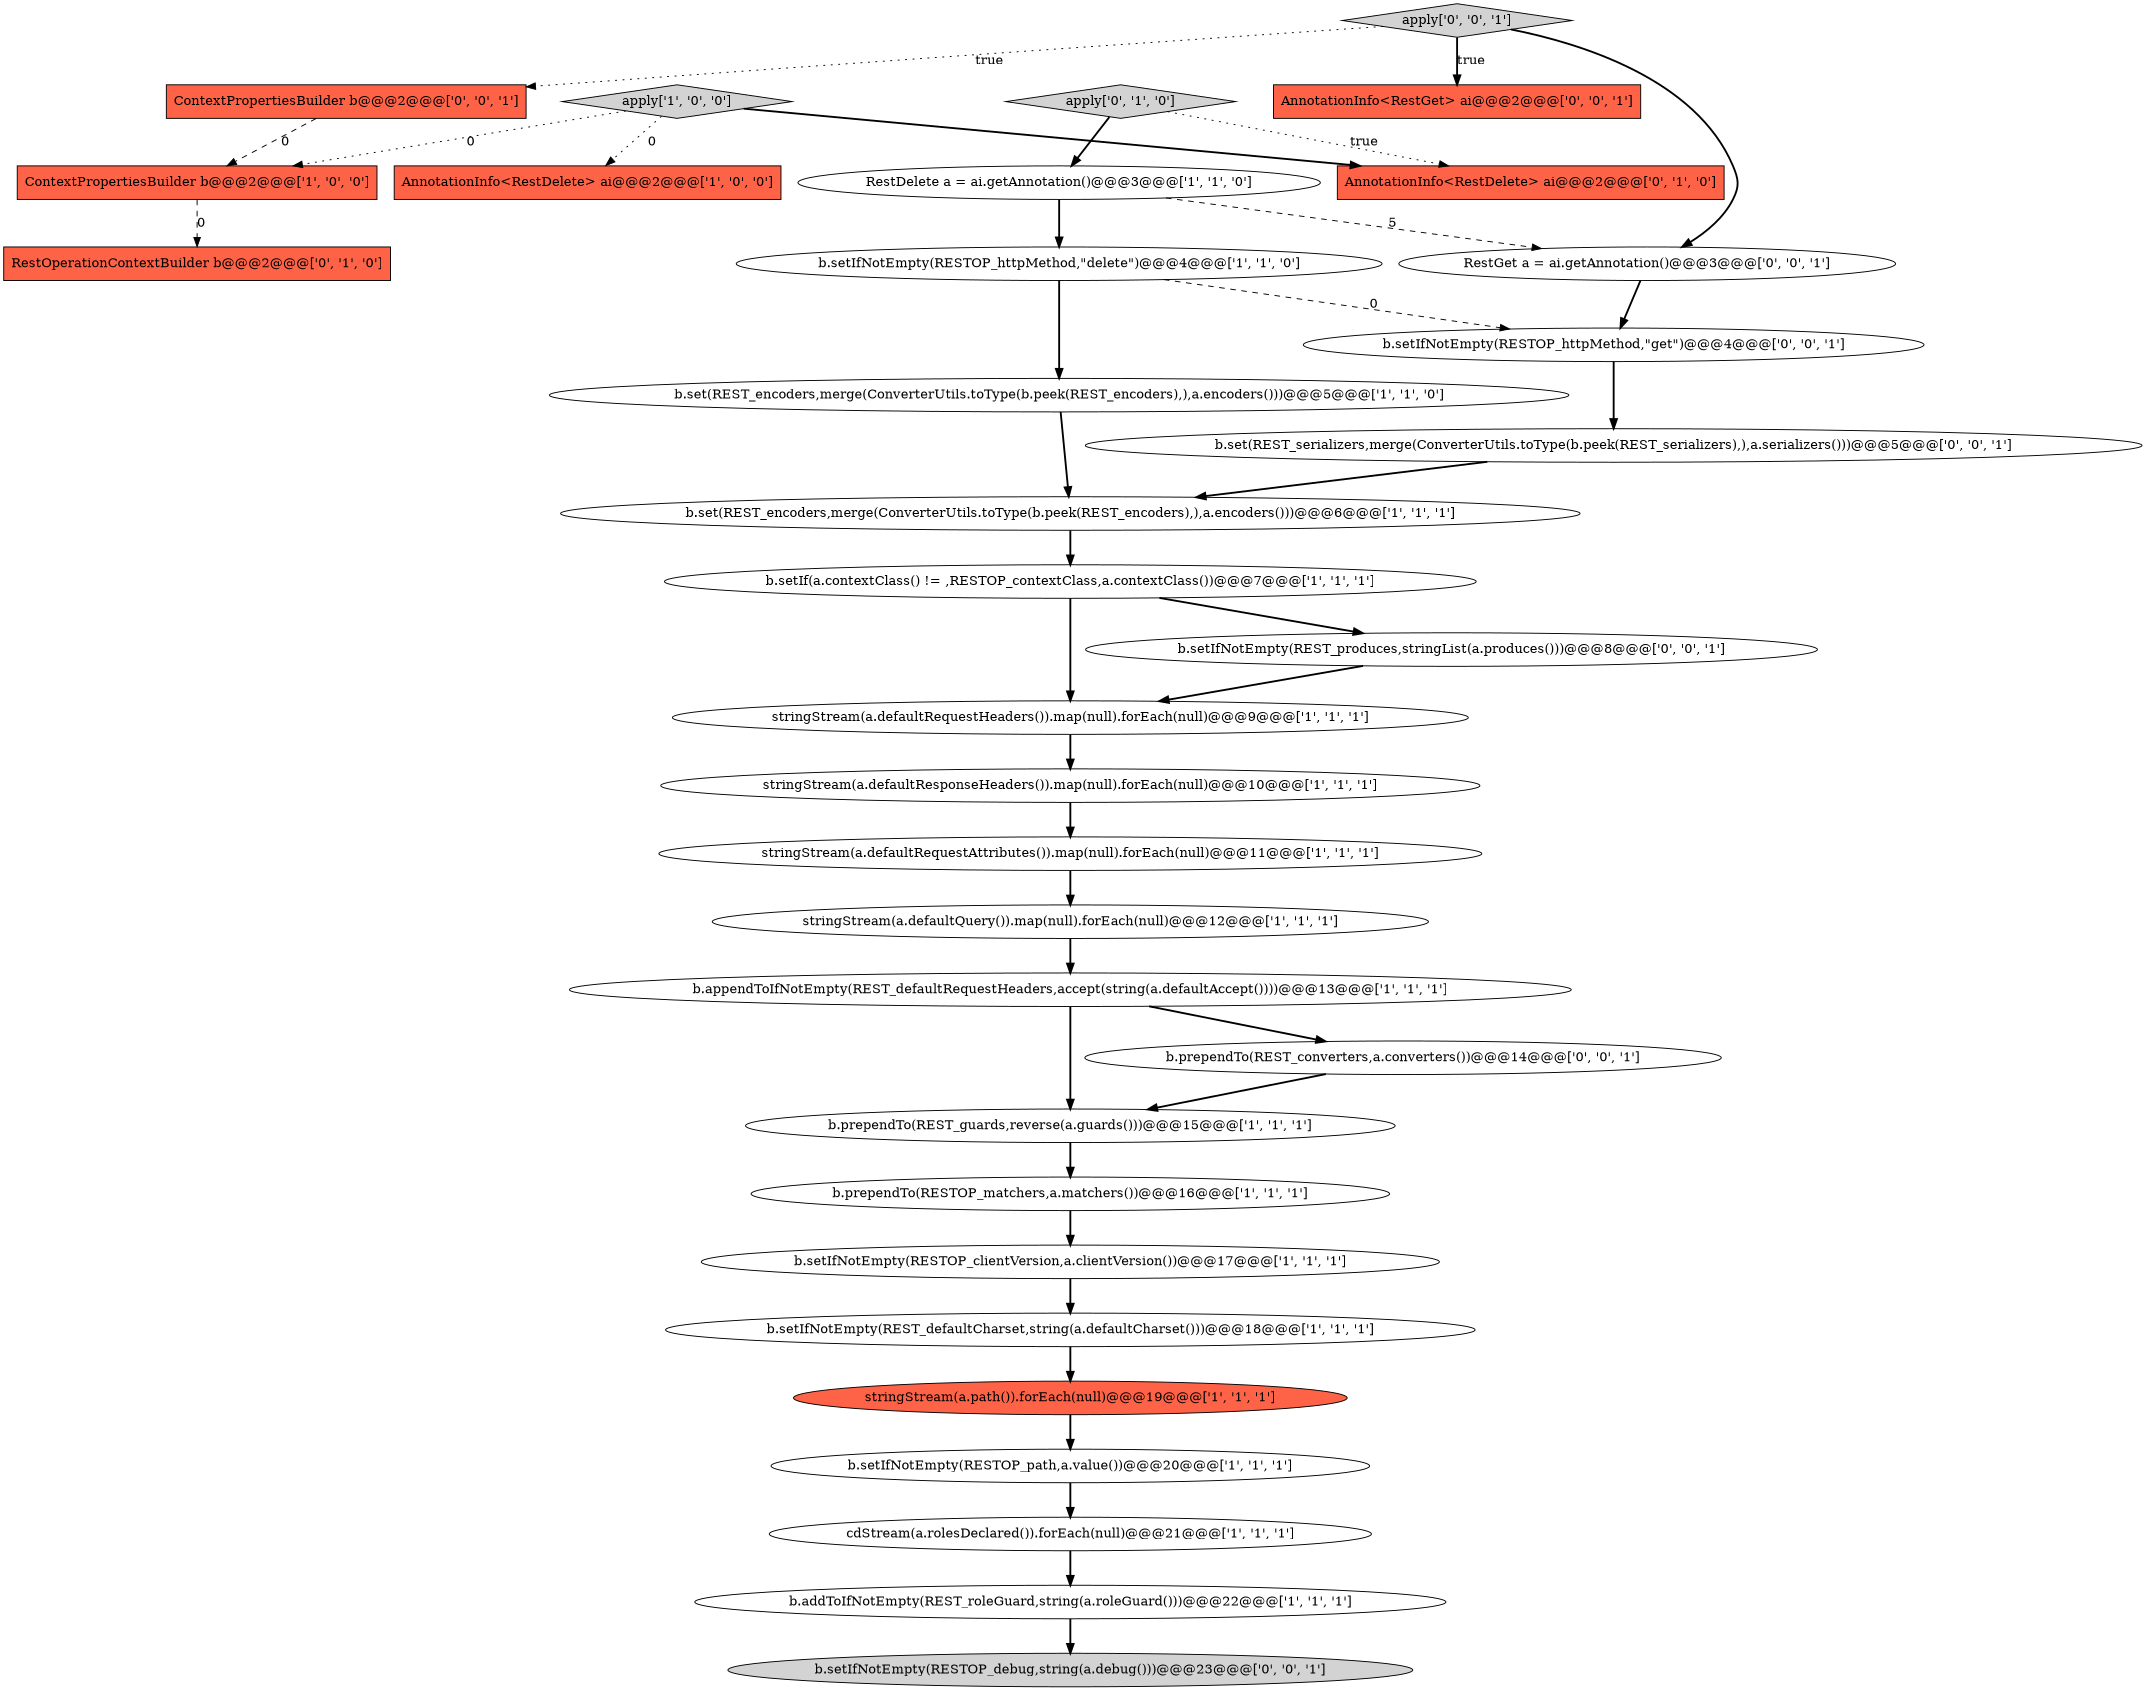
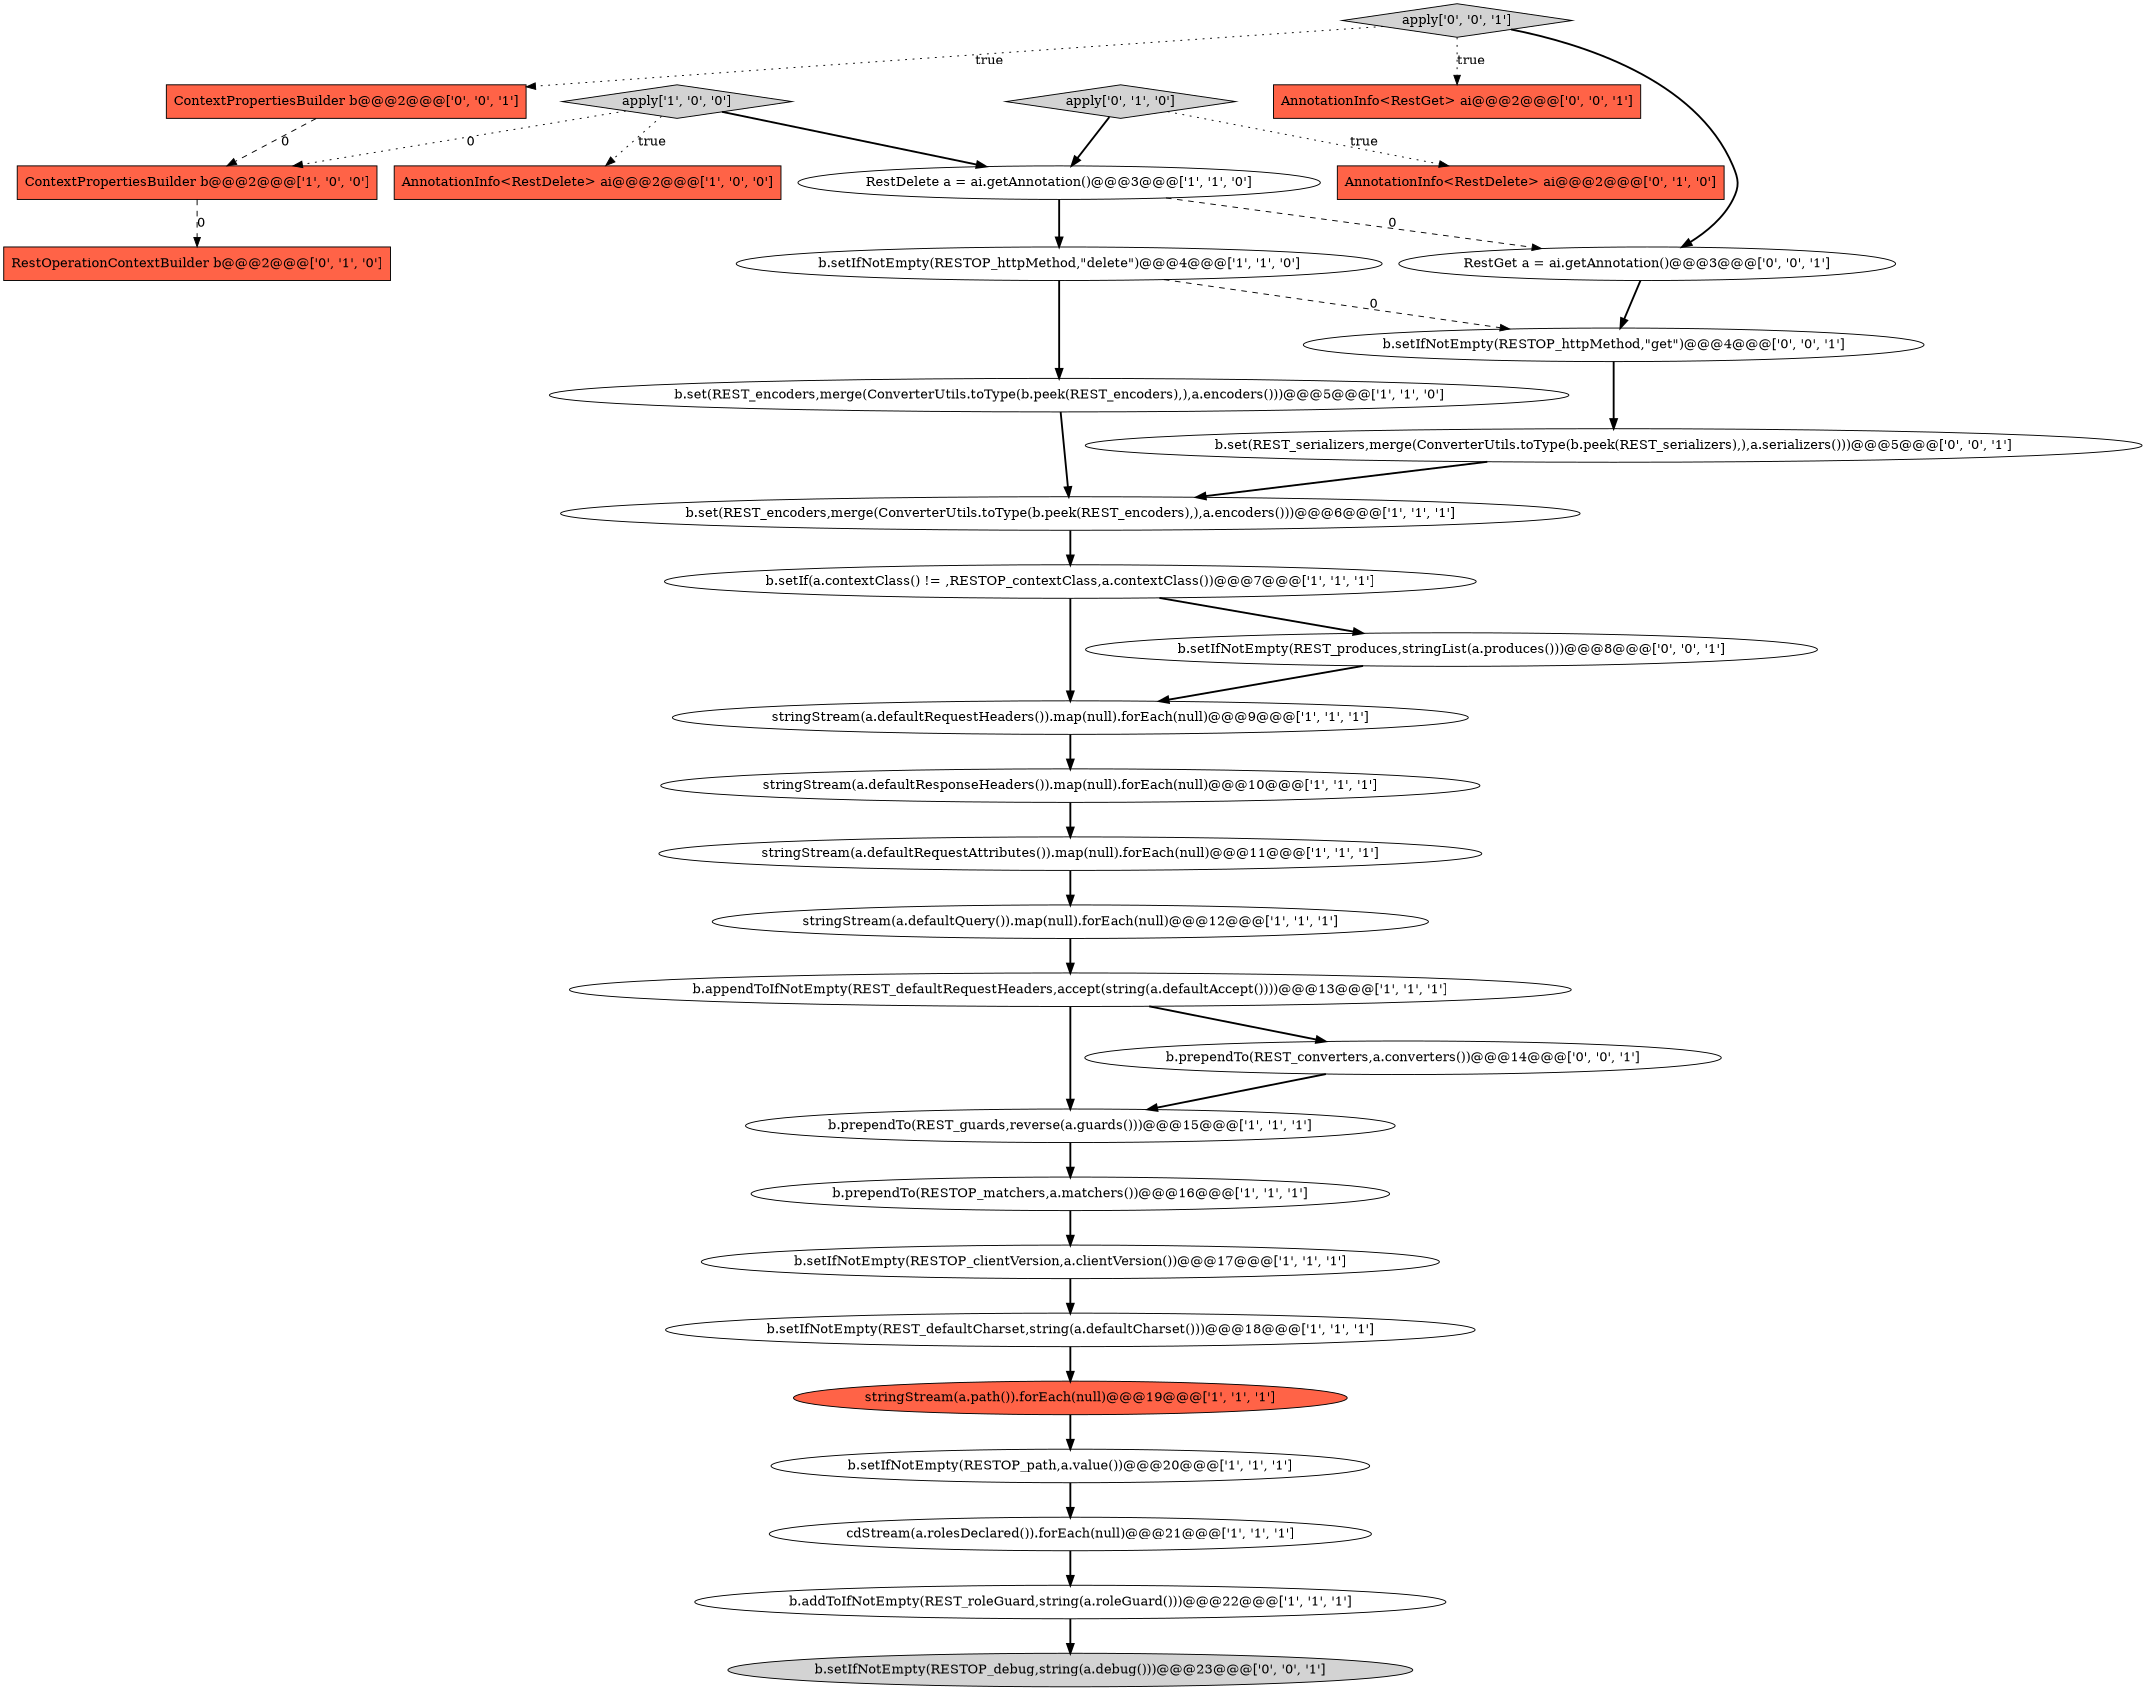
  digraph {
    node [fillcolor=white shape=ellipse style=filled]
    edge [style=bold]
    n1 [label="b.prependTo(REST_guards,reverse(a.guards()))@@@15@@@['1', '1', '1']"]
    n2 [label="b.prependTo(RESTOP_matchers,a.matchers())@@@16@@@['1', '1', '1']"]
    n3 [label="b.setIfNotEmpty(RESTOP_clientVersion,a.clientVersion())@@@17@@@['1', '1', '1']"]
    n4 [label="b.appendToIfNotEmpty(REST_defaultRequestHeaders,accept(string(a.defaultAccept())))@@@13@@@['1', '1', '1']"]
    n5 [label="b.prependTo(REST_converters,a.converters())@@@14@@@['0', '0', '1']"]
    n6 [label="stringStream(a.defaultQuery()).map(null).forEach(null)@@@12@@@['1', '1', '1']"]
    n7 [fillcolor=tomato label="stringStream(a.path()).forEach(null)@@@19@@@['1', '1', '1']"]
    n8 [label="b.setIfNotEmpty(RESTOP_path,a.value())@@@20@@@['1', '1', '1']"]
    n9 [label="cdStream(a.rolesDeclared()).forEach(null)@@@21@@@['1', '1', '1']"]
    n10 [label="b.addToIfNotEmpty(REST_roleGuard,string(a.roleGuard()))@@@22@@@['1', '1', '1']"]
    n11 [fillcolor=lightgray label="b.setIfNotEmpty(RESTOP_debug,string(a.debug()))@@@23@@@['0', '0', '1']"]
    n12 [label="b.set(REST_encoders,merge(ConverterUtils.toType(b.peek(REST_encoders),),a.encoders()))@@@6@@@['1', '1', '1']"]
    n13 [label="b.setIf(a.contextClass() != ,RESTOP_contextClass,a.contextClass())@@@7@@@['1', '1', '1']"]
    n14 [label="stringStream(a.defaultRequestHeaders()).map(null).forEach(null)@@@9@@@['1', '1', '1']"]
    n15 [label="b.setIfNotEmpty(REST_produces,stringList(a.produces()))@@@8@@@['0', '0', '1']"]
    n16 [label="RestDelete a = ai.getAnnotation()@@@3@@@['1', '1', '0']"]
    n17 [label="RestGet a = ai.getAnnotation()@@@3@@@['0', '0', '1']"]
    n18 [label="b.setIfNotEmpty(RESTOP_httpMethod,\"delete\")@@@4@@@['1', '1', '0']"]
    n19 [label="b.setIfNotEmpty(RESTOP_httpMethod,\"get\")@@@4@@@['0', '0', '1']"]
    n20 [label="b.set(REST_encoders,merge(ConverterUtils.toType(b.peek(REST_encoders),),a.encoders()))@@@5@@@['1', '1', '0']"]
    n21 [label="b.set(REST_serializers,merge(ConverterUtils.toType(b.peek(REST_serializers),),a.serializers()))@@@5@@@['0', '0', '1']"]
    n22 [fillcolor=lightgray label="apply['1', '0', '0']" shape=diamond]
    n23 [fillcolor=tomato label="ContextPropertiesBuilder b@@@2@@@['1', '0', '0']" shape=box]
    n24 [fillcolor=tomato label="AnnotationInfo<RestDelete> ai@@@2@@@['1', '0', '0']" shape=box]
    n25 [fillcolor=tomato label="RestOperationContextBuilder b@@@2@@@['0', '1', '0']" shape=box]
    n26 [label="stringStream(a.defaultResponseHeaders()).map(null).forEach(null)@@@10@@@['1', '1', '1']"]
    n27 [fillcolor=tomato label="ContextPropertiesBuilder b@@@2@@@['0', '0', '1']" shape=box]
    n28 [label="b.setIfNotEmpty(REST_defaultCharset,string(a.defaultCharset()))@@@18@@@['1', '1', '1']"]
    n29 [fillcolor=lightgray label="apply['0', '0', '1']" shape=diamond]
    n30 [fillcolor=tomato label="AnnotationInfo<RestGet> ai@@@2@@@['0', '0', '1']" shape=box]
    n31 [label="stringStream(a.defaultRequestAttributes()).map(null).forEach(null)@@@11@@@['1', '1', '1']"]
    n32 [fillcolor=tomato label="AnnotationInfo<RestDelete> ai@@@2@@@['0', '1', '0']" shape=box]
    n33 [fillcolor=lightgray label="apply['0', '1', '0']" shape=diamond]
    n1 -> n2
    n2 -> n3
    n3 -> n28
    n4 -> n1
    n4 -> n5
    n5 -> n1
    n6 -> n4
    n7 -> n8
    n8 -> n9
    n9 -> n10
    n10 -> n11
    n12 -> n13
    n13 -> n14
    n13 -> n15
    n14 -> n26
    n15 -> n14
-   n16 -> n17 [label=5 style=dashed]
+   n16 -> n17 [label=0 style=dashed]
    n16 -> n18
    n17 -> n19
    n18 -> n19 [label=0 style=dashed]
    n18 -> n20
    n19 -> n21
    n20 -> n12
    n21 -> n12
-   n22 -> n32
+   n22 -> n16
    n22 -> n23 [label=0 style=dotted]
-   n22 -> n24 [label=0 style=dotted]
+   n22 -> n24 [label=true style=dotted]
    n23 -> n25 [label=0 style=dashed]
    n26 -> n31
    n27 -> n23 [label=0 style=dashed]
    n28 -> n7
    n29 -> n17
    n29 -> n27 [label=true style=dotted]
-   n29 -> n30 [label=true]
+   n29 -> n30 [label=true style=dotted]
    n31 -> n6
    n33 -> n16
    n33 -> n32 [label=true style=dotted]
  }
